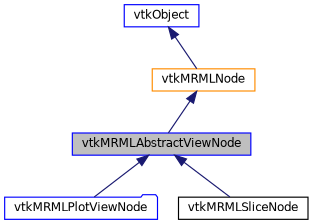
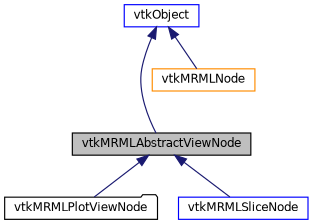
  digraph {
    node [color=blue fontname=Helvetica fontsize=10 shape=box]
    edge [color=midnightblue dir=back fontname=Helvetica fontsize=10 labelfontname=Helvetica labelfontsize=10 style=solid]
-   n1 [fillcolor=grey75 fontcolor=black height=0.2 label=vtkMRMLAbstractViewNode style=filled width=0.4]
-   n2 [height=0.2 label=vtkMRMLPlotViewNode shape=folder width=0.4]
-   n3 [color=black height=0.2 label=vtkMRMLSliceNode width=0.4]
+   n1 [color=black fillcolor=grey75 fontcolor=black height=0.2 label=vtkMRMLAbstractViewNode style=filled width=0.4]
+   n2 [color=black height=0.2 label=vtkMRMLPlotViewNode shape=folder width=0.4]
+   n3 [height=0.2 label=vtkMRMLSliceNode width=0.4]
    n4 [color=darkorange height=0.2 label=vtkMRMLNode width=0.4]
    n5 [height=0.2 label=vtkObject width=0.4]
    n1 -> n2
    n1 -> n3
-   n4 -> n1
+   n5 -> n1
    n5 -> n4
  }
